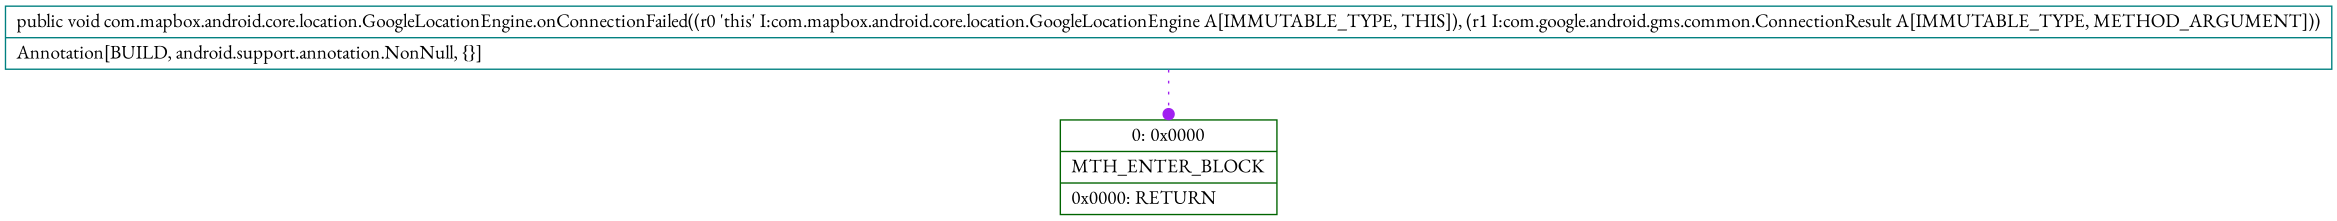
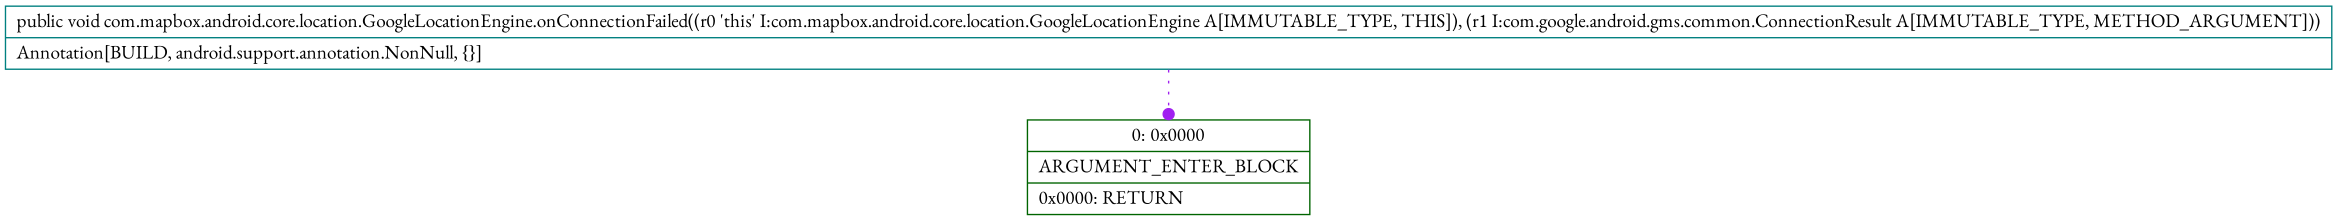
  digraph {
    fontname="EB Garamond"
    node [shape=record fontname="EB Garamond"]
-   n1 [label="{0\:\ 0x0000|MTH_ENTER_BLOCK\l|0x0000: RETURN   \l}" color=darkgreen]
+   n1 [label="{0\:\ 0x0000|ARGUMENT_ENTER_BLOCK\l|0x0000: RETURN   \l}" color=darkgreen]
    n2 [label="{public void com.mapbox.android.core.location.GoogleLocationEngine.onConnectionFailed((r0 'this' I:com.mapbox.android.core.location.GoogleLocationEngine A[IMMUTABLE_TYPE, THIS]), (r1 I:com.google.android.gms.common.ConnectionResult A[IMMUTABLE_TYPE, METHOD_ARGUMENT]))  | Annotation[BUILD, android.support.annotation.NonNull, \{\}]\l}" color=teal]
    n2 -> n1 [color=purple style=dotted arrowhead=dot fontname="EB Garamond"]
  }
